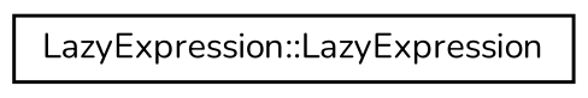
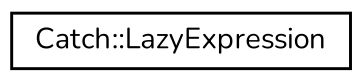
  digraph {
    rankdir=LR
    fontname=Nunito
-   n1 [color=black fillcolor=white fontname=Nunito fontsize=10 height=0.2 label="LazyExpression::LazyExpression" shape=record style=filled width=0.4]
+   n1 [color=black fillcolor=white fontname=Nunito fontsize=10 height=0.2 label="Catch::LazyExpression" shape=record style=filled width=0.4]
  }
